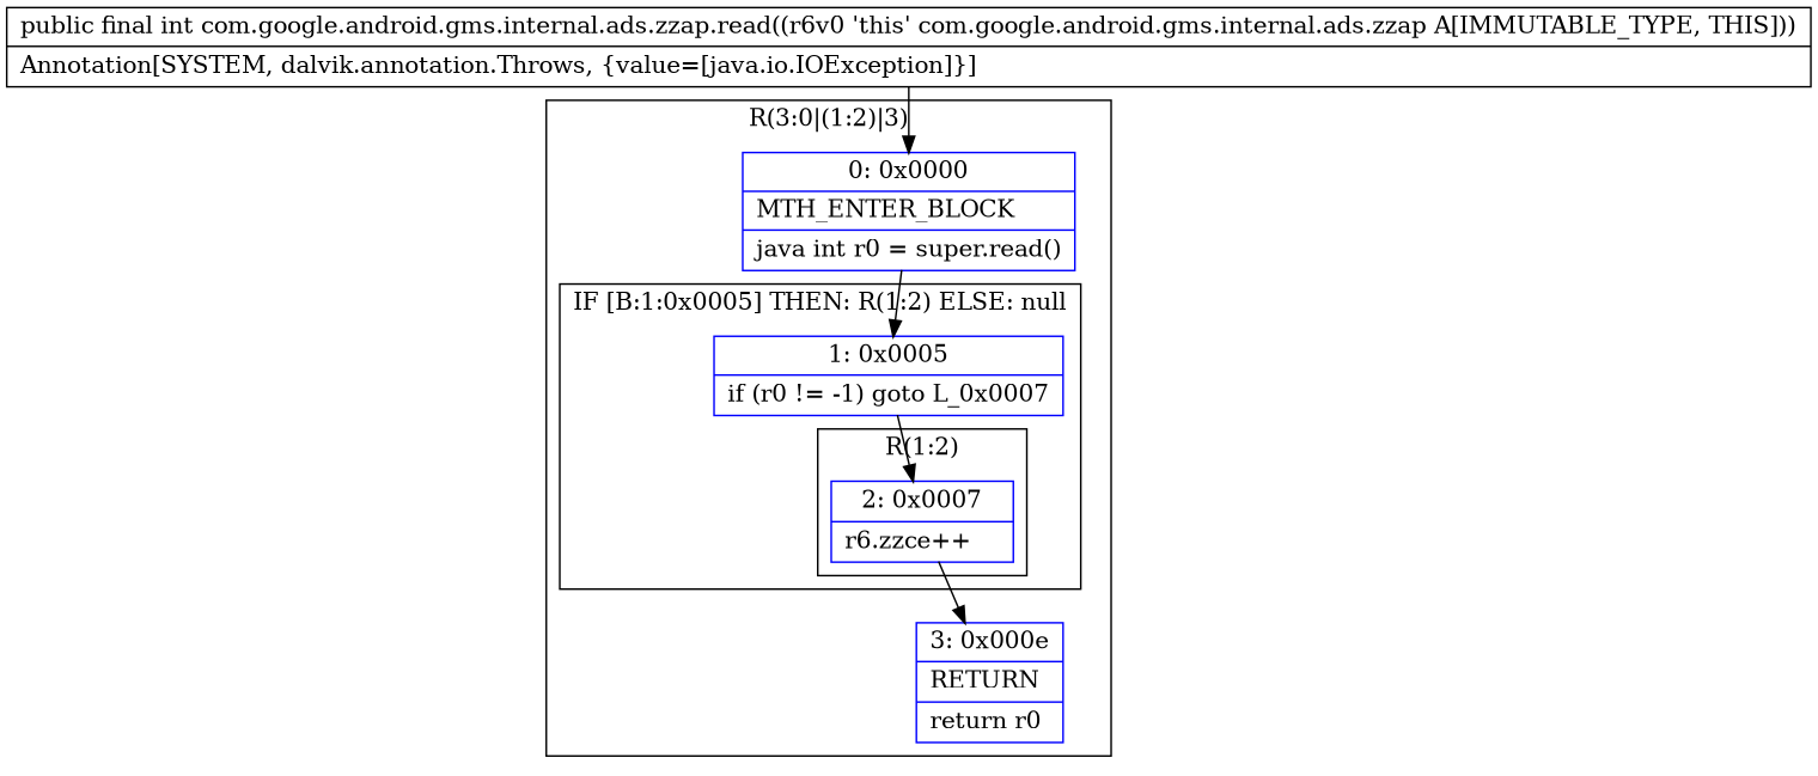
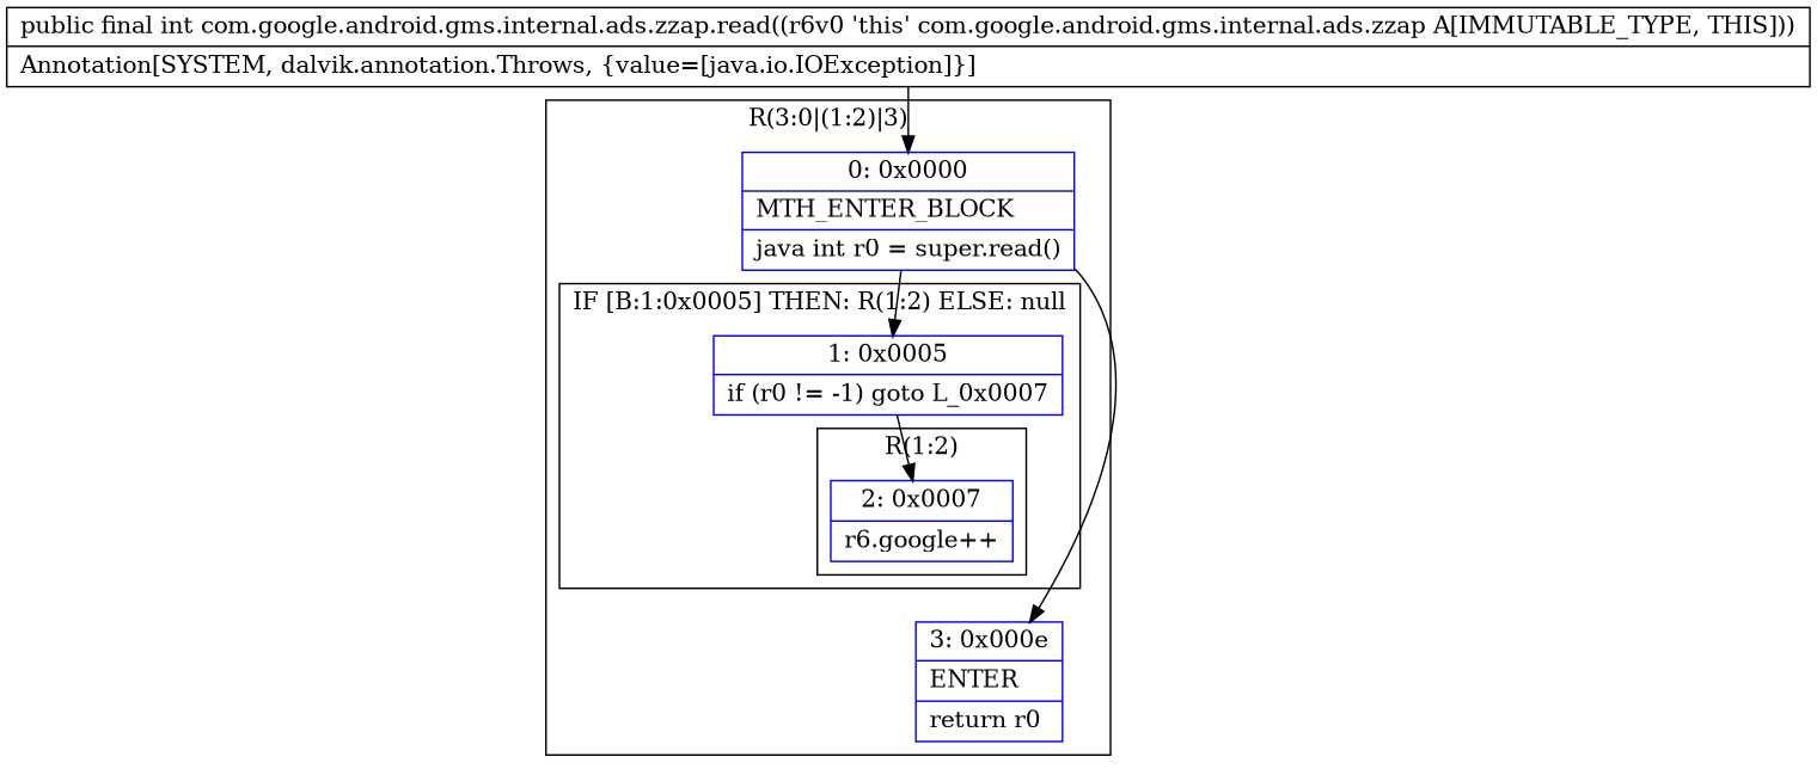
  digraph {
    node [color=blue shape=record]
-   n1 [label="{2\:\ 0x0007|r6.zzce++\l}"]
+   n1 [label="{2\:\ 0x0007|r6.google++\l}"]
    n2 [label="{1\:\ 0x0005|if (r0 != \-1) goto L_0x0007\l}"]
    n3 [label="{0\:\ 0x0000|MTH_ENTER_BLOCK\l|java int r0 = super.read()\l}"]
-   n4 [label="{3\:\ 0x000e|RETURN\l|return r0\l}"]
+   n4 [label="{3\:\ 0x000e|ENTER\l|return r0\l}"]
    n5 [label="{public final int com.google.android.gms.internal.ads.zzap.read((r6v0 'this' com.google.android.gms.internal.ads.zzap A[IMMUTABLE_TYPE, THIS]))  | Annotation[SYSTEM, dalvik.annotation.Throws, \{value=[java.io.IOException]\}]\l}" color=""]
    subgraph cluster_1 {
      label="R(3:0|(1:2)|3)"
      n3
      n4
      subgraph cluster_2 {
        label="IF [B:1:0x0005] THEN: R(1:2) ELSE: null"
        n2
        subgraph cluster_3 {
          label="R(1:2)"
          n1
        }
      }
    }
-   n1 -> n4
+   n3 -> n4
    n2 -> n1
    n3 -> n2
    n5 -> n3
  }
